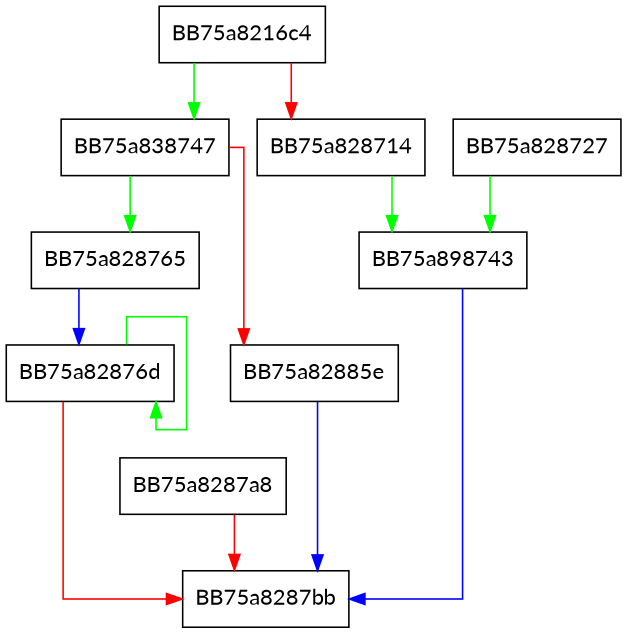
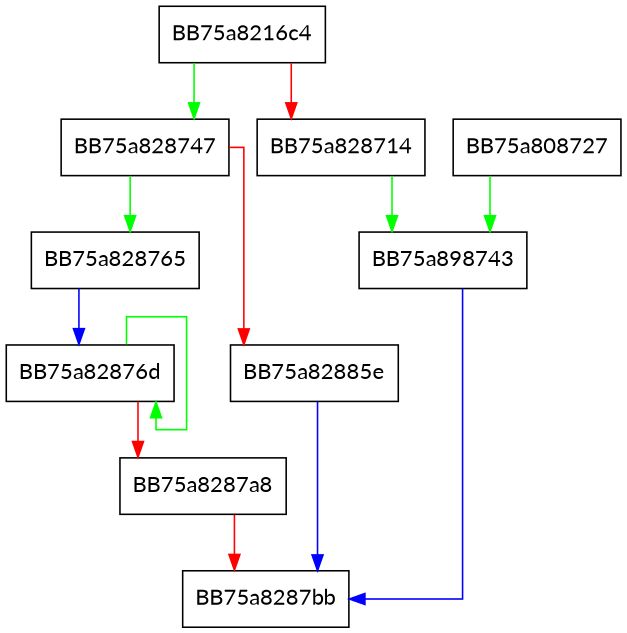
  digraph {
    fontname=Lato
    splines=ortho
    node [fontname=Lato shape=box]
    edge [color=green fontname=Lato]
    n1 [label=BB75a8216c4]
-   BB75a828747 [label=BB75a838747]
+   BB75a828747
    BB75a828714
    BB75a828765
    n5 [label=BB75a82885e]
    n6 [label=BB75a898743]
    BB75a82876d
    BB75a8287bb
-   BB75a828727
+   BB75a828727 [label=BB75a808727]
    BB75a8287a8
    n1 -> BB75a828747
    n1 -> BB75a828714 [color=red]
    BB75a828747 -> BB75a828765
    BB75a828747 -> n5 [color=red]
    BB75a828714 -> n6
    BB75a828765 -> BB75a82876d [color=blue]
    n5 -> BB75a8287bb [color=blue]
    n6 -> BB75a8287bb [color=blue]
    BB75a82876d -> BB75a82876d
-   BB75a82876d -> BB75a8287bb [color=red]
+   BB75a82876d -> BB75a8287a8 [color=red]
    BB75a828727 -> n6
    BB75a8287a8 -> BB75a8287bb [color=red]
  }
